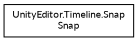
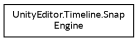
  digraph {
    rankdir=LR
    fontname=Lato
-   n1 [color=black fillcolor=white fontname=Lato fontsize=10 height=0.2 label="UnityEditor.Timeline.Snap\lSnap" shape=record style=filled width=0.4]
+   n1 [color=black fillcolor=white fontname=Lato fontsize=10 height=0.2 label="UnityEditor.Timeline.Snap\lEngine" shape=record style=filled width=0.4]
  }
